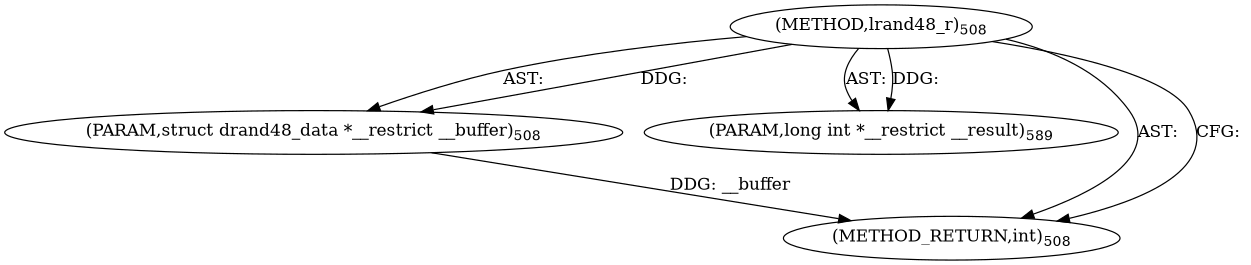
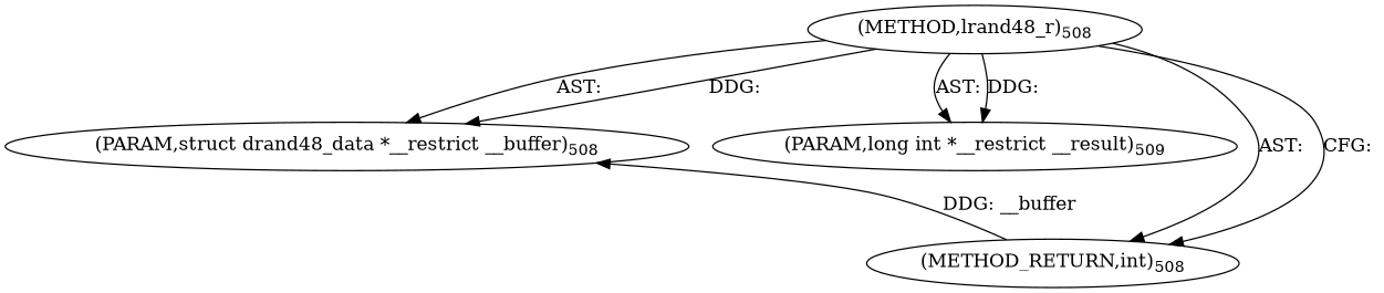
  digraph {
    n1 [label=<(METHOD,lrand48_r)<SUB>508</SUB>>]
    n2 [label=<(PARAM,struct drand48_data *__restrict __buffer)<SUB>508</SUB>>]
-   n3 [label=<(PARAM,long int *__restrict __result)<SUB>589</SUB>>]
+   n3 [label=<(PARAM,long int *__restrict __result)<SUB>509</SUB>>]
    n4 [label=<(METHOD_RETURN,int)<SUB>508</SUB>>]
    n1 -> n2 [label="AST: "]
    n1 -> n2 [label="DDG: "]
    n1 -> n3 [label="AST: "]
    n1 -> n3 [label="DDG: "]
    n1 -> n4 [label="AST: "]
    n1 -> n4 [label="CFG: "]
-   n2 -> n4 [label="DDG: __buffer"]
+   n4 -> n2 [label="DDG: __buffer"]
  }
